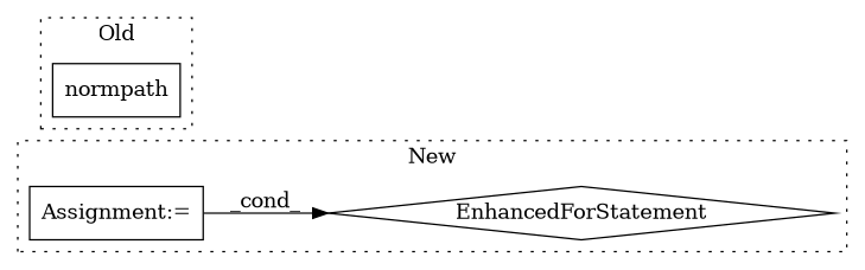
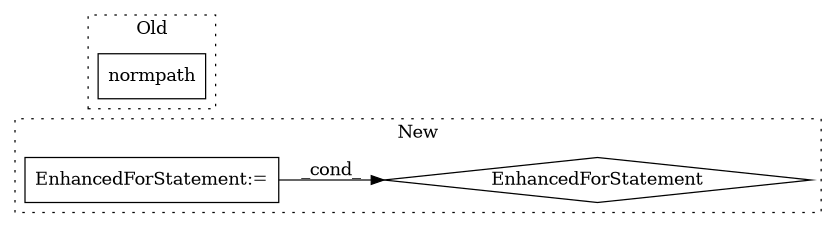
  digraph {
    rankdir=LR
    node [l="94,2" s="1849,1996" shape=box]
    n1 [a=70 label=EnhancedForStatement shape=diamond]
-   n2 [a=7 label="Assignment:="]
+   n2 [a=7 label="EnhancedForStatement:="]
    n3 [a=32 l="9,1" label=normpath s="1820,1849"]
    subgraph cluster_1 {
      label=New
      style=dotted
      n1
      n2
    }
    subgraph cluster_2 {
      label=Old
      style=dotted
      n3
    }
    n2 -> n1 [label=_cond_]
  }
